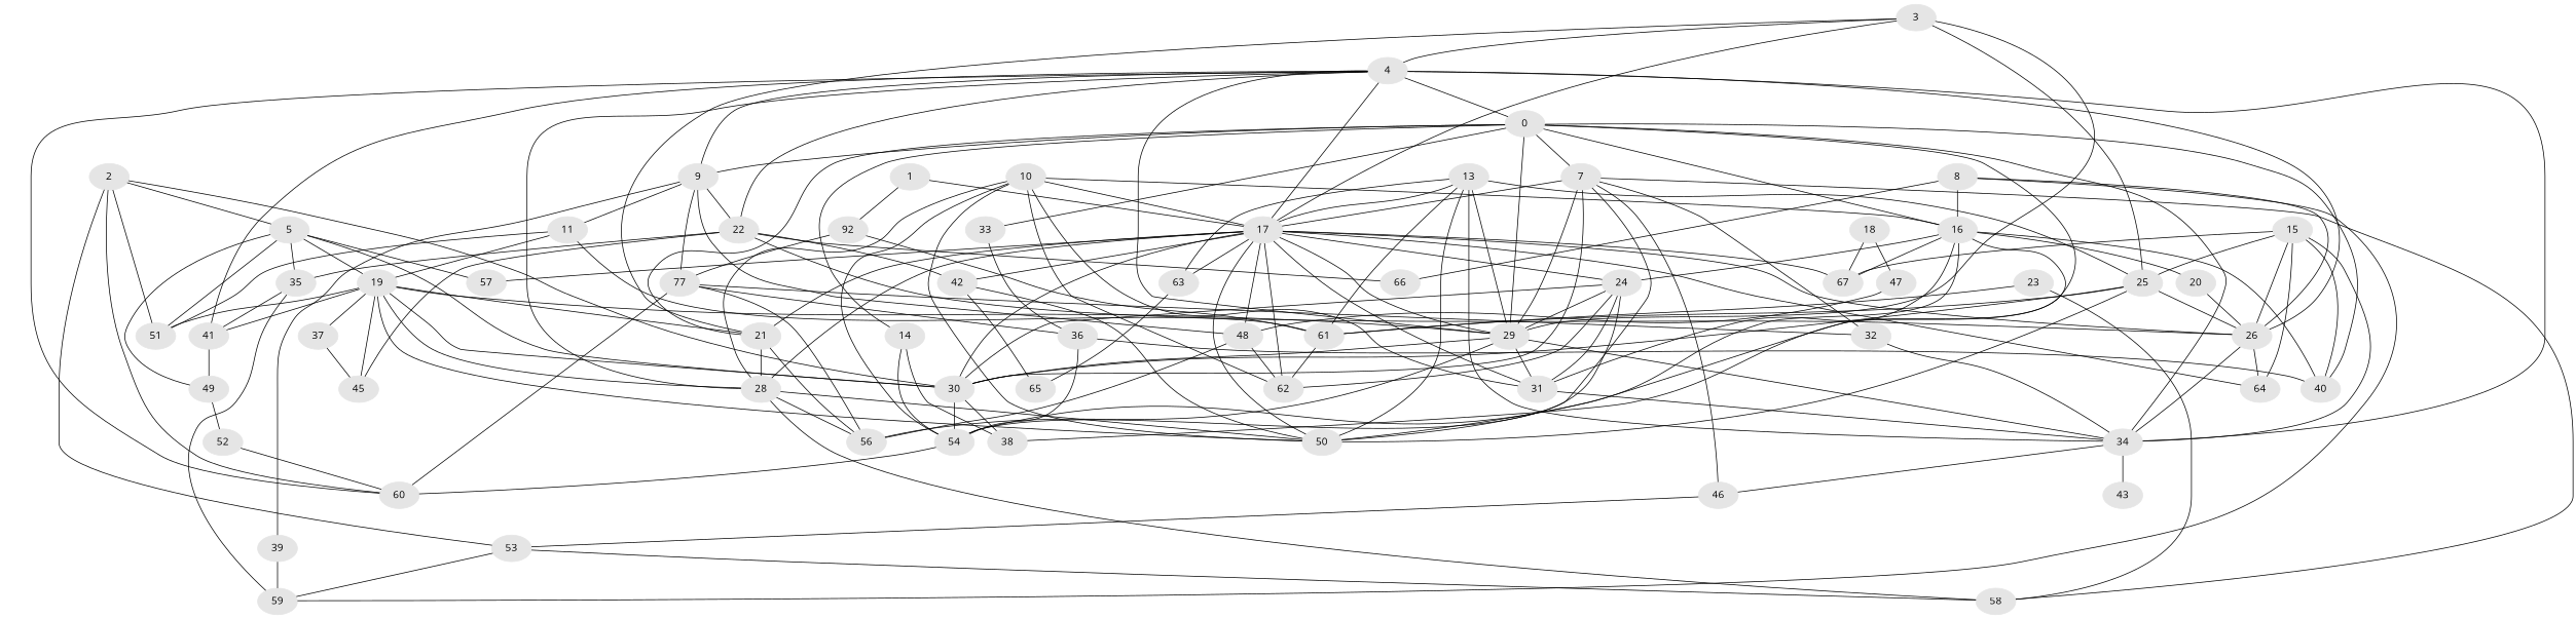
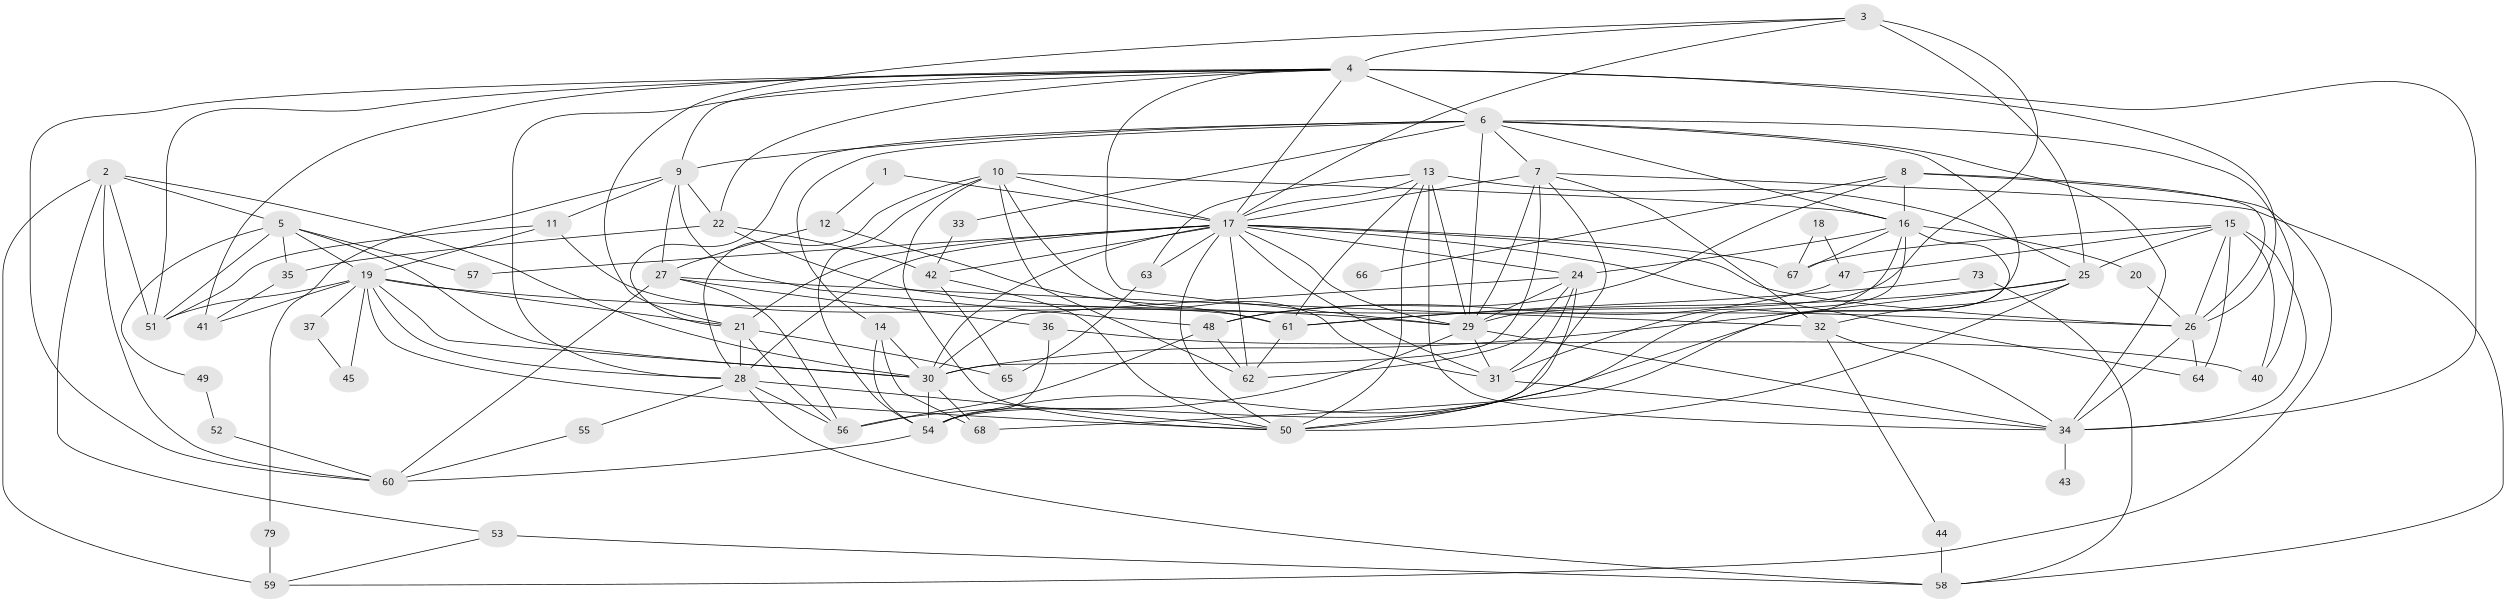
  graph {
    fontname="Open Sans"
    node [color=gray90 fontname="Open Sans" style=filled]
    edge [fontname="Open Sans" weight=1.0]
    1
-   12 [label=92]
+   12
    17
-   27 [label=77]
+   27
    61
    30
    21
    29
    26
    28
    57
    48
    31
    50
    62
    63
    64
    67
    24
    42
    2
    5
    51
    53
    59
    60
    19
    35
    49
-   38
+   38 [label=68]
    54
    58
    3
    4
    25
-   6 [label=0]
+   6
    9
    22
    34
    41
    56
    65
    7
    14
    16
    33
    40
    11
-   39
+   39 [label=79]
    66
    45
-   46
+   55
    43
    37
    52
    32
    20
+   44
    8
    36
    10
    13
    15
    47
    18
-   23
+   23 [label=73]
    1 -- 12
    1 -- 17
    12 -- 27
    12 -- 61
    17 -- 30 [weight=2.0]
    17 -- 21
    17 -- 29
    17 -- 26
    17 -- 28
    17 -- 57
-   17 -- 48
+   8 -- 48
    17 -- 31
    17 -- 50
    17 -- 62
    17 -- 63
    17 -- 64 [weight=2.0]
    17 -- 67
    17 -- 24
    17 -- 42
    27 -- 60
    27 -- 56
    27 -- 32
    27 -- 36
    61 -- 62
    30 -- 38
    30 -- 54
    21 -- 28
    21 -- 56
-   29 -- 30
+   21 -- 65
+   14 -- 30
    29 -- 31
    29 -- 34
    29 -- 56 [weight=2.0]
    26 -- 64
    26 -- 34
    28 -- 50
    28 -- 58
    28 -- 56
+   28 -- 55
    48 -- 62
    48 -- 56
    31 -- 34
    63 -- 65
    24 -- 30
    24 -- 29
    24 -- 31
    24 -- 50 [weight=2.0]
    24 -- 62
    42 -- 50
    42 -- 65
    2 -- 30
    2 -- 5
    2 -- 51
    2 -- 53
-   35 -- 59
+   2 -- 59
    2 -- 60
    5 -- 30
    5 -- 57
    5 -- 51 [weight=2.0]
    5 -- 19
    5 -- 35
    5 -- 49
    53 -- 59
    53 -- 58
    19 -- 30
    19 -- 21
    19 -- 29
    19 -- 28
    19 -- 50
    19 -- 51
    19 -- 41
    19 -- 45
    19 -- 37
    35 -- 41
    49 -- 52
    54 -- 60
    3 -- 17
    3 -- 21
    3 -- 29 [weight=2.0]
    3 -- 4
    3 -- 25
    4 -- 17
    4 -- 29
    4 -- 26 [weight=4.0]
    4 -- 28
+   4 -- 51
    4 -- 60
    4 -- 6
    4 -- 9
    4 -- 22
    4 -- 34 [weight=3.0]
    4 -- 41
    25 -- 61
    25 -- 30
-   25 -- 26
+   25 -- 32
    25 -- 50
    6 -- 21
    6 -- 29
    6 -- 38
    6 -- 9 [weight=2.0]
    6 -- 34
    6 -- 7 [weight=2.0]
    6 -- 14
    6 -- 16
    6 -- 33
    6 -- 40
    9 -- 27
    9 -- 48
    9 -- 22
    9 -- 11 [weight=2.0]
    9 -- 39
    22 -- 26
    22 -- 42
    22 -- 35
-   22 -- 66
-   22 -- 45
-   34 -- 46
    34 -- 43 [weight=2.0]
-   41 -- 49
    7 -- 17
    7 -- 30
    7 -- 29 [weight=2.0]
    7 -- 54
    7 -- 58
-   7 -- 46 [weight=2.0]
    7 -- 32
    14 -- 38
    14 -- 54
    16 -- 31
    16 -- 50
    16 -- 67
    16 -- 24
    16 -- 54 [weight=2.0]
-   16 -- 40
    16 -- 20
-   33 -- 36
+   33 -- 42
    11 -- 61
    11 -- 51
    11 -- 19
    39 -- 59
-   46 -- 53
+   55 -- 60
    37 -- 45
    52 -- 60
    32 -- 34
+   32 -- 44
    20 -- 26
+   44 -- 58
    8 -- 26
    8 -- 59
    8 -- 16
    8 -- 66
    36 -- 54
    36 -- 40
    10 -- 17
    10 -- 28
    10 -- 31
    10 -- 50
    10 -- 62
    10 -- 54
    10 -- 16
    13 -- 17
    13 -- 61
    13 -- 29
    13 -- 50
    13 -- 63
    13 -- 25 [weight=2.0]
    13 -- 34
    15 -- 26
    15 -- 64
    15 -- 67
    15 -- 25
    15 -- 34
    15 -- 40
+   15 -- 47
    47 -- 48
    18 -- 67
    18 -- 47
    23 -- 61
    23 -- 58
  }
